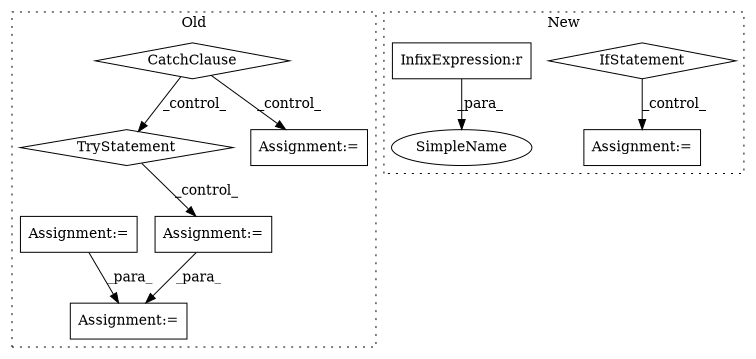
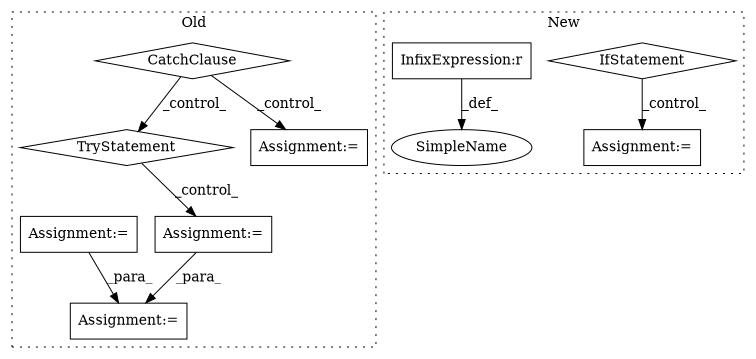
  digraph {
    node [a=7 l=1 shape=box]
    n1 [a=12 l="11,2" label=CatchClause s="527,547" shape=diamond]
    n2 [a=54 l=4 label=TryStatement s=474 shape=diamond]
    n3 [label="Assignment:=" s=496]
    n4 [label="Assignment:=" s=567]
    n5 [label="Assignment:=" s=712]
    n6 [l=9 label="Assignment:=" s=429]
    n7 [a=25 l="4,2" label=IfStatement s="618,639" shape=diamond]
    n8 [l=2 label="Assignment:=" s=685]
    n9 [a=42 label=SimpleName shape=ellipse l=""]
    n10 [a=27 l=4 label="InfixExpression:r" s=631]
    subgraph cluster_1 {
      label=Old
      style=dotted
      n1
      n2
      n3
      n4
      n5
      n6
    }
    subgraph cluster_2 {
      label=New
      style=dotted
      n7
      n8
      n9
      n10
    }
    n1 -> n2 [label=_control_]
    n1 -> n4 [label=_control_]
    n2 -> n3 [label=_control_]
    n3 -> n5 [label=_para_]
    n6 -> n5 [label=_para_]
    n7 -> n8 [label=_control_]
-   n10 -> n9 [label=_para_]
+   n10 -> n9 [label=_def_]
  }
